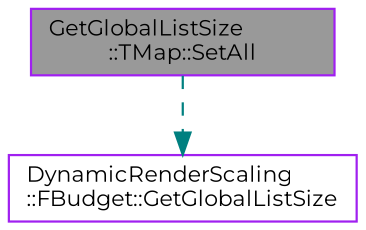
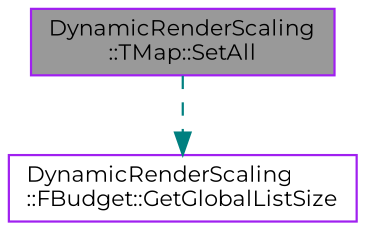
  digraph {
    rankdir=TB
    fontname=Montserrat
    node [color=purple fontname=Montserrat fontsize=10 shape=box style=filled]
-   n1 [fillcolor=grey60 fontcolor=black height=0.2 label="GetGlobalListSize\l::TMap::SetAll" width=0.4]
+   n1 [fillcolor=grey60 fontcolor=black height=0.2 label="DynamicRenderScaling\l::TMap::SetAll" width=0.4]
    n2 [fillcolor=white height=0.2 label="DynamicRenderScaling\l::FBudget::GetGlobalListSize" width=0.4]
    n1 -> n2 [color=teal fontname=Montserrat fontsize=10 labelfontname=Helvetica labelfontsize=10 style=dashed]
  }
